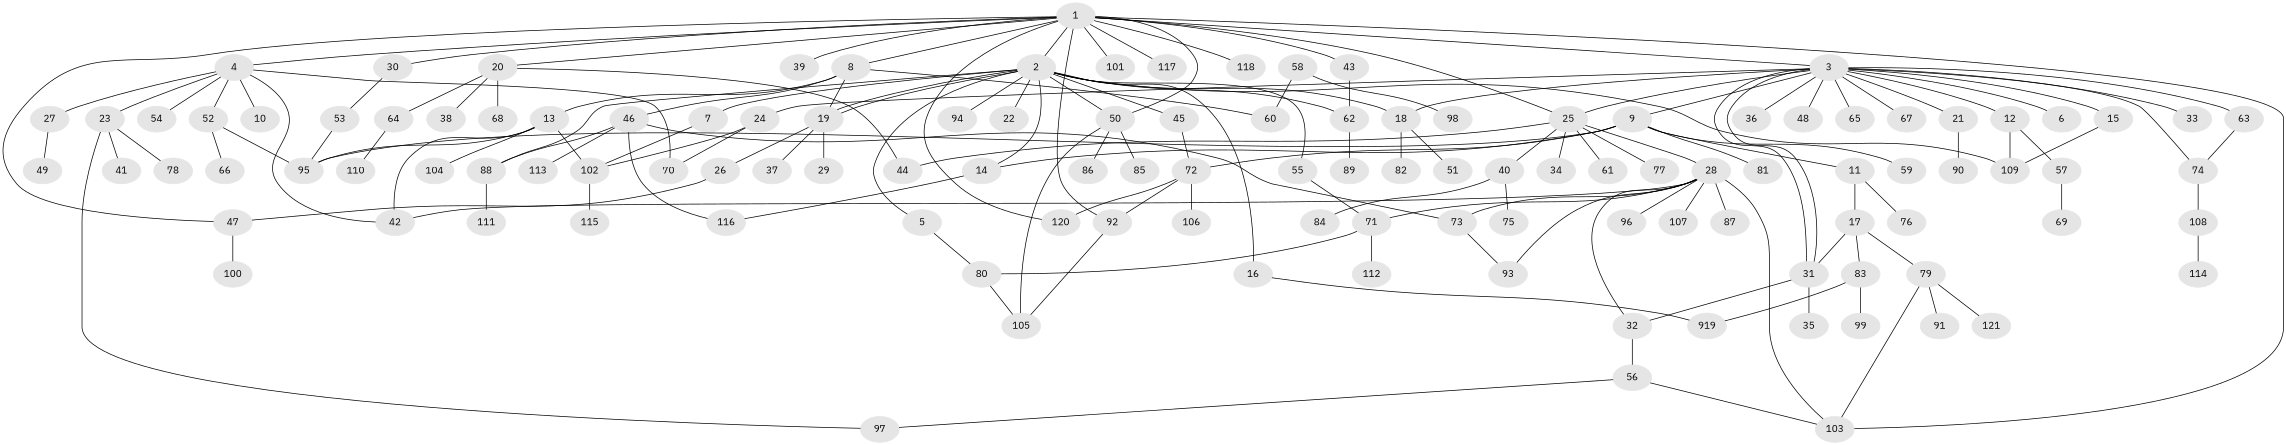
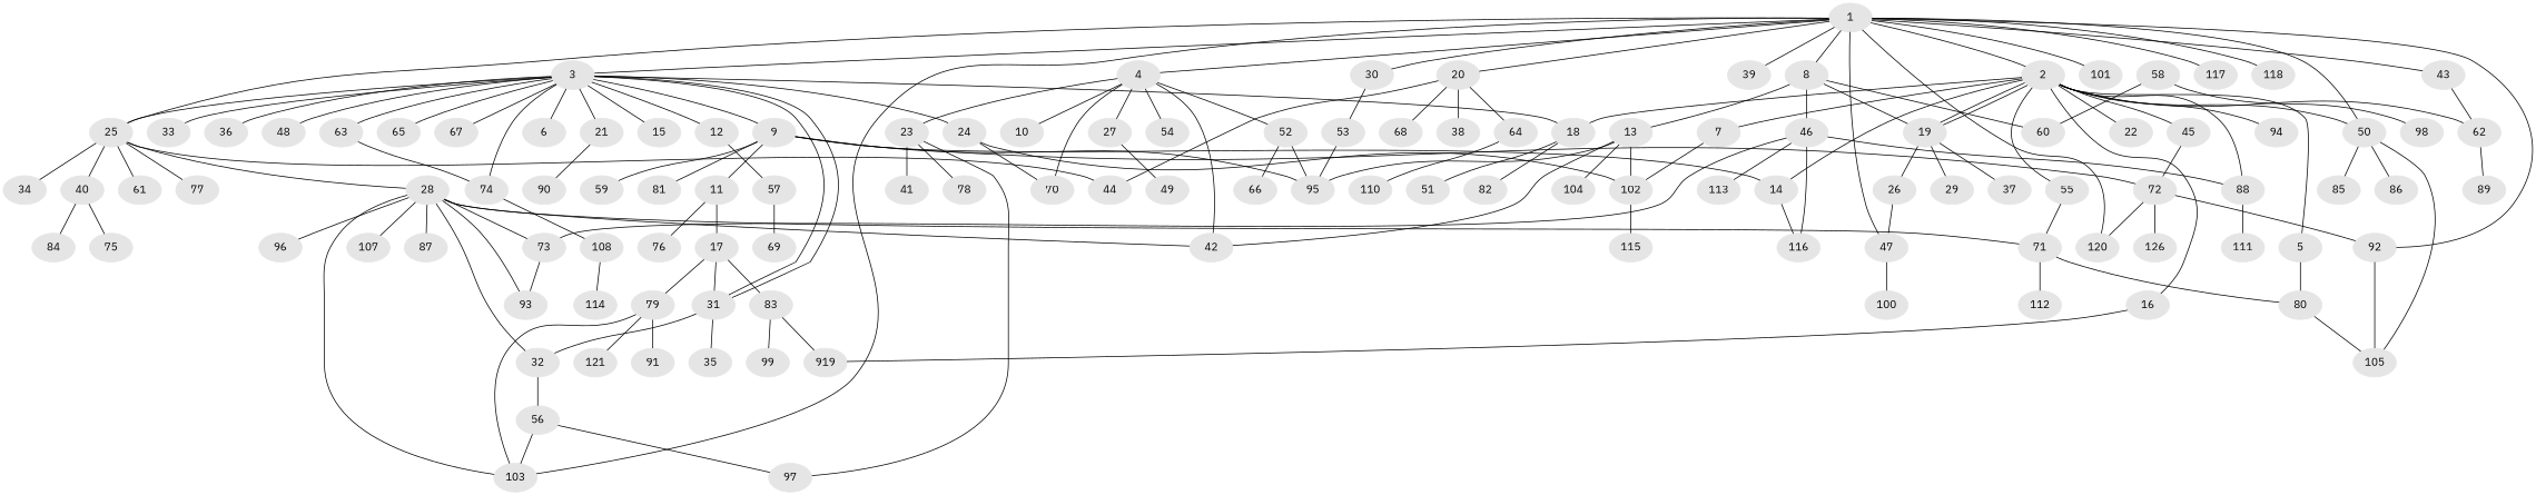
  graph {
    fontname="IBM Plex Sans"
    node [color=gray90 fontname="IBM Plex Sans" style=filled]
    edge [fontname="IBM Plex Sans"]
    1
    2
    3
    4
    8
    20
    25
    30
    39
    43
    47
    50
    92
    101
    103
    117
    118
    120
    5
    7
    14
    16
    18
    19
    22
    45
    55
    62
    88
    94
-   109
    6
    9
    12
    15
    21
    24
    31
    33
    36
    48
    63
    65
    67
    74
    10
    23
    27
    42
    52
    54
    70
    13
    46
    60
    38
    44
    64
    68
    28
    34
    40
    61
    77
    53
    100
    85
    86
    105
    80
    102
    116
    n73 [label=919]
    51
    82
    26
    29
    37
    72
    71
    89
    111
    11
    59
    81
    95
    57
    90
    32
    35
    108
    41
    78
    97
    49
    66
    115
    104
    73
    113
    17
    76
-   106
+   106 [label=126]
    79
    83
    69
    91
    121
    99
    110
    107
    87
    93
    96
    75
    84
    56
    58
    98
    112
    114
    1 -- 2
    1 -- 3
    1 -- 4
    1 -- 8
    1 -- 20
    1 -- 25
    1 -- 30
    1 -- 39
    1 -- 43
    1 -- 47
    1 -- 50
    1 -- 92
    1 -- 101
    1 -- 103
    1 -- 117
    1 -- 118
    1 -- 120
    2 -- 50
    2 -- 5
    2 -- 7
    2 -- 14
    2 -- 16
    2 -- 18
    2 -- 19
    2 -- 19
    2 -- 22
    2 -- 45
    2 -- 55
    2 -- 62
    2 -- 88
    2 -- 94
-   2 -- 109
    3 -- 25
    3 -- 18
    3 -- 6
    3 -- 9
    3 -- 12
    3 -- 15
    3 -- 21
    3 -- 24
    3 -- 31
    3 -- 31
    3 -- 33
    3 -- 36
    3 -- 48
    3 -- 63
    3 -- 65
    3 -- 67
    3 -- 74
    4 -- 10
    4 -- 23
    4 -- 27
    4 -- 42
    4 -- 52
    4 -- 54
    4 -- 70
    8 -- 19
    8 -- 13
    8 -- 46
    8 -- 60
    20 -- 38
    20 -- 44
    20 -- 64
    20 -- 68
    25 -- 44
    25 -- 28
    25 -- 34
    25 -- 40
    25 -- 61
    25 -- 77
    30 -- 53
    43 -- 62
    47 -- 100
    50 -- 85
    50 -- 86
    50 -- 105
    92 -- 105
    5 -- 80
    7 -- 102
    14 -- 116
    16 -- n73
    18 -- 51
    18 -- 82
    19 -- 26
    19 -- 29
    19 -- 37
    45 -- 72
    55 -- 71
    62 -- 89
    88 -- 111
    9 -- 14
    9 -- 72
    9 -- 11
    9 -- 59
    9 -- 81
    9 -- 95
-   12 -- 109
    12 -- 57
-   15 -- 109
    21 -- 90
    24 -- 70
    24 -- 102
    31 -- 32
    31 -- 35
    63 -- 74
    74 -- 108
    23 -- 41
    23 -- 78
    23 -- 97
    27 -- 49
    52 -- 95
    52 -- 66
    13 -- 42
    13 -- 102
    13 -- 95
    13 -- 104
    46 -- 88
    46 -- 116
    46 -- 73
    46 -- 113
    64 -- 110
    28 -- 103
    28 -- 42
    28 -- 71
    28 -- 32
    28 -- 73
    28 -- 107
    28 -- 87
    28 -- 93
    28 -- 96
    40 -- 75
    40 -- 84
    53 -- 95
    80 -- 105
    102 -- 115
    26 -- 47
    72 -- 92
    72 -- 120
    72 -- 106
    71 -- 80
    71 -- 112
    11 -- 17
    11 -- 76
    57 -- 69
    32 -- 56
    108 -- 114
    73 -- 93
    17 -- 31
    17 -- 79
    17 -- 83
    79 -- 103
    79 -- 91
    79 -- 121
    83 -- n73
    83 -- 99
    56 -- 103
    56 -- 97
    58 -- 60
    58 -- 98
  }
